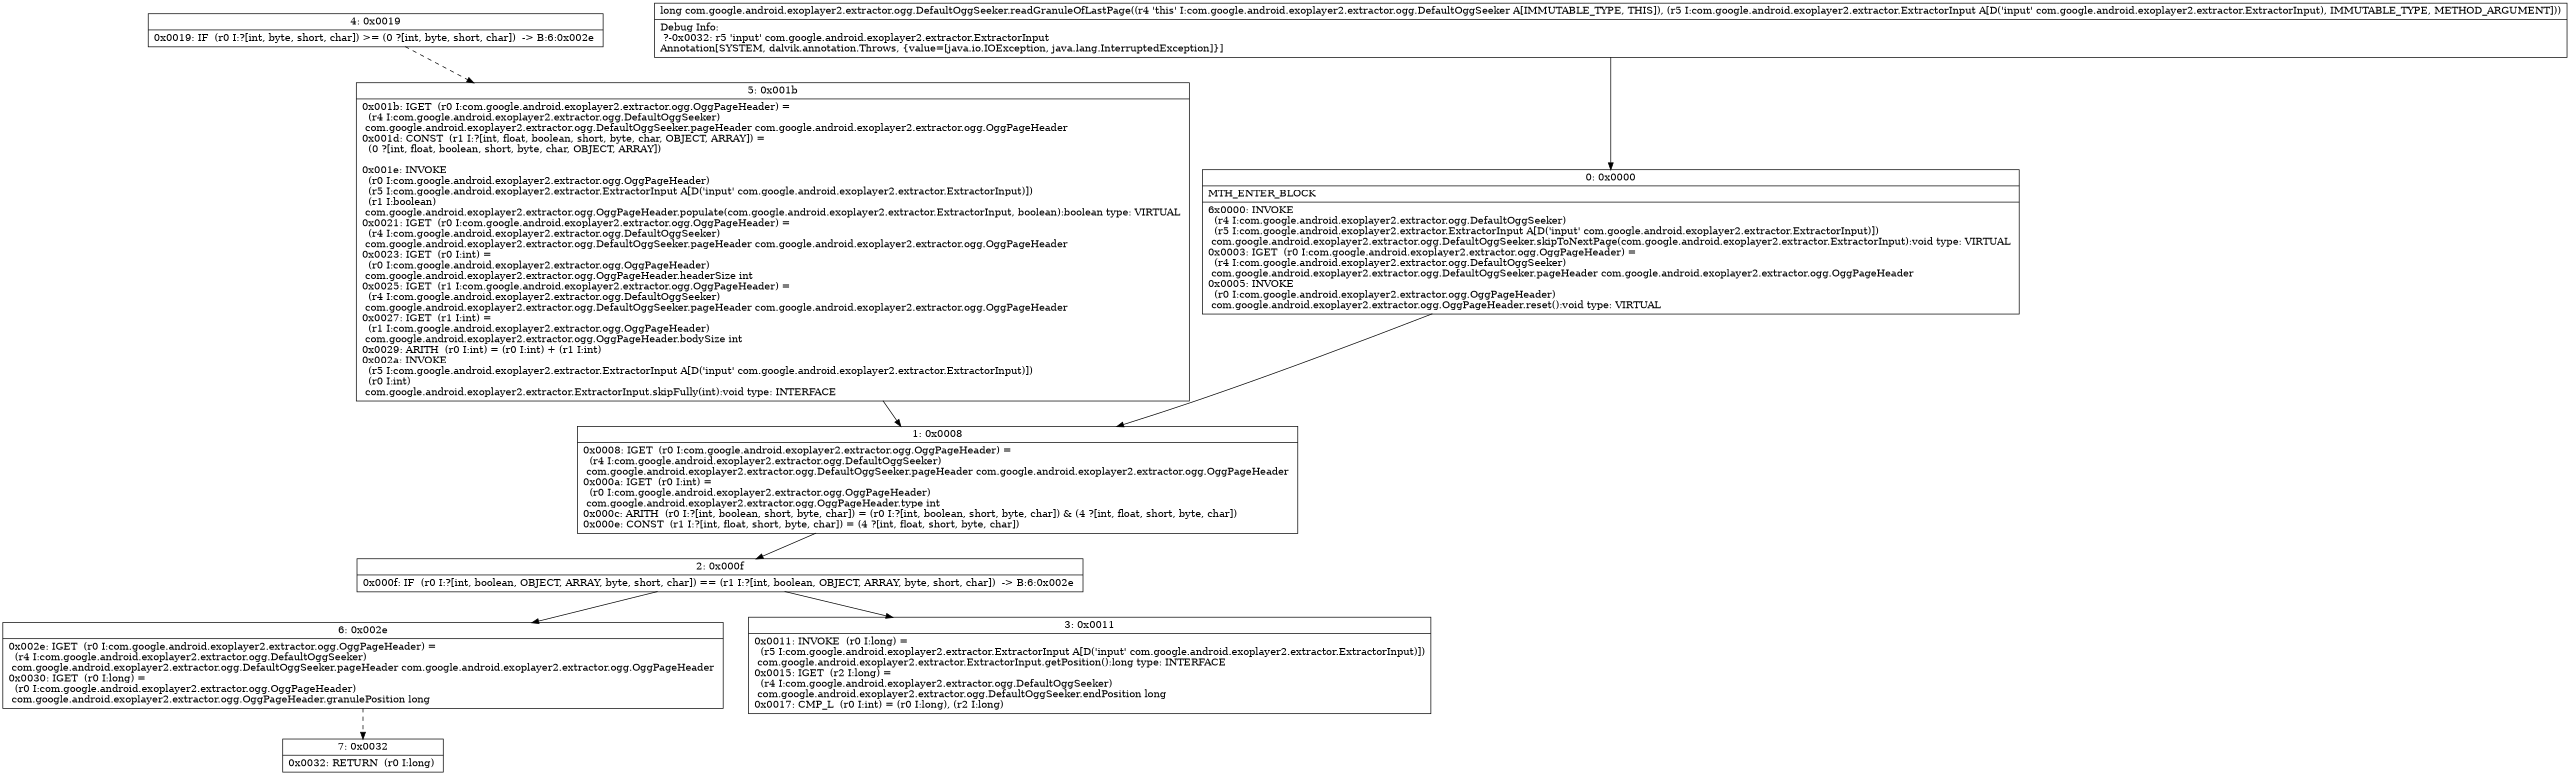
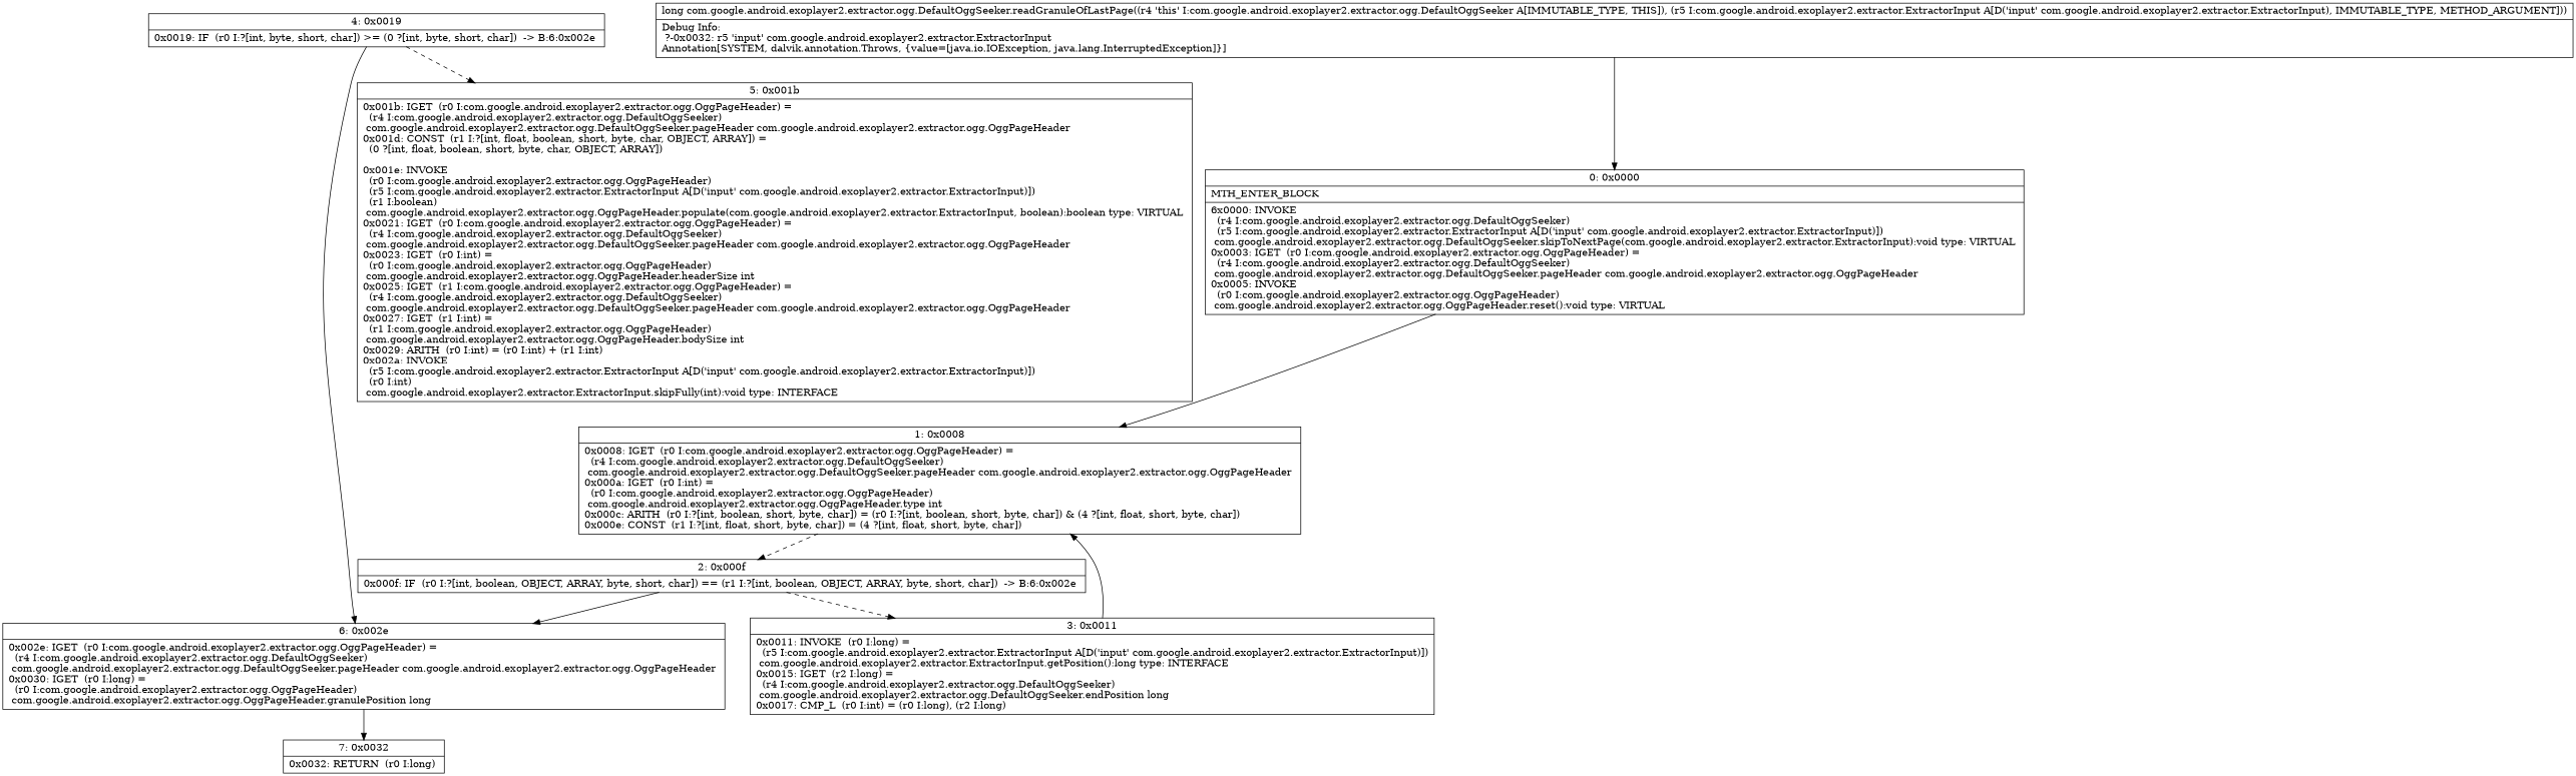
  digraph {
    node [shape=record]
    n1 [label="{0\:\ 0x0000|MTH_ENTER_BLOCK\l|6x0000: INVOKE  \l  (r4 I:com.google.android.exoplayer2.extractor.ogg.DefaultOggSeeker)\l  (r5 I:com.google.android.exoplayer2.extractor.ExtractorInput A[D('input' com.google.android.exoplayer2.extractor.ExtractorInput)])\l com.google.android.exoplayer2.extractor.ogg.DefaultOggSeeker.skipToNextPage(com.google.android.exoplayer2.extractor.ExtractorInput):void type: VIRTUAL \l0x0003: IGET  (r0 I:com.google.android.exoplayer2.extractor.ogg.OggPageHeader) = \l  (r4 I:com.google.android.exoplayer2.extractor.ogg.DefaultOggSeeker)\l com.google.android.exoplayer2.extractor.ogg.DefaultOggSeeker.pageHeader com.google.android.exoplayer2.extractor.ogg.OggPageHeader \l0x0005: INVOKE  \l  (r0 I:com.google.android.exoplayer2.extractor.ogg.OggPageHeader)\l com.google.android.exoplayer2.extractor.ogg.OggPageHeader.reset():void type: VIRTUAL \l}"]
    n2 [label="{1\:\ 0x0008|0x0008: IGET  (r0 I:com.google.android.exoplayer2.extractor.ogg.OggPageHeader) = \l  (r4 I:com.google.android.exoplayer2.extractor.ogg.DefaultOggSeeker)\l com.google.android.exoplayer2.extractor.ogg.DefaultOggSeeker.pageHeader com.google.android.exoplayer2.extractor.ogg.OggPageHeader \l0x000a: IGET  (r0 I:int) = \l  (r0 I:com.google.android.exoplayer2.extractor.ogg.OggPageHeader)\l com.google.android.exoplayer2.extractor.ogg.OggPageHeader.type int \l0x000c: ARITH  (r0 I:?[int, boolean, short, byte, char]) = (r0 I:?[int, boolean, short, byte, char]) & (4 ?[int, float, short, byte, char]) \l0x000e: CONST  (r1 I:?[int, float, short, byte, char]) = (4 ?[int, float, short, byte, char]) \l}"]
    n3 [label="{2\:\ 0x000f|0x000f: IF  (r0 I:?[int, boolean, OBJECT, ARRAY, byte, short, char]) == (r1 I:?[int, boolean, OBJECT, ARRAY, byte, short, char])  \-\> B:6:0x002e \l}"]
    n4 [label="{3\:\ 0x0011|0x0011: INVOKE  (r0 I:long) = \l  (r5 I:com.google.android.exoplayer2.extractor.ExtractorInput A[D('input' com.google.android.exoplayer2.extractor.ExtractorInput)])\l com.google.android.exoplayer2.extractor.ExtractorInput.getPosition():long type: INTERFACE \l0x0015: IGET  (r2 I:long) = \l  (r4 I:com.google.android.exoplayer2.extractor.ogg.DefaultOggSeeker)\l com.google.android.exoplayer2.extractor.ogg.DefaultOggSeeker.endPosition long \l0x0017: CMP_L  (r0 I:int) = (r0 I:long), (r2 I:long) \l}"]
    n5 [label="{6\:\ 0x002e|0x002e: IGET  (r0 I:com.google.android.exoplayer2.extractor.ogg.OggPageHeader) = \l  (r4 I:com.google.android.exoplayer2.extractor.ogg.DefaultOggSeeker)\l com.google.android.exoplayer2.extractor.ogg.DefaultOggSeeker.pageHeader com.google.android.exoplayer2.extractor.ogg.OggPageHeader \l0x0030: IGET  (r0 I:long) = \l  (r0 I:com.google.android.exoplayer2.extractor.ogg.OggPageHeader)\l com.google.android.exoplayer2.extractor.ogg.OggPageHeader.granulePosition long \l}"]
    n6 [label="{7\:\ 0x0032|0x0032: RETURN  (r0 I:long) \l}"]
    n7 [label="{4\:\ 0x0019|0x0019: IF  (r0 I:?[int, byte, short, char]) \>= (0 ?[int, byte, short, char])  \-\> B:6:0x002e \l}"]
    n8 [label="{5\:\ 0x001b|0x001b: IGET  (r0 I:com.google.android.exoplayer2.extractor.ogg.OggPageHeader) = \l  (r4 I:com.google.android.exoplayer2.extractor.ogg.DefaultOggSeeker)\l com.google.android.exoplayer2.extractor.ogg.DefaultOggSeeker.pageHeader com.google.android.exoplayer2.extractor.ogg.OggPageHeader \l0x001d: CONST  (r1 I:?[int, float, boolean, short, byte, char, OBJECT, ARRAY]) = \l  (0 ?[int, float, boolean, short, byte, char, OBJECT, ARRAY])\l \l0x001e: INVOKE  \l  (r0 I:com.google.android.exoplayer2.extractor.ogg.OggPageHeader)\l  (r5 I:com.google.android.exoplayer2.extractor.ExtractorInput A[D('input' com.google.android.exoplayer2.extractor.ExtractorInput)])\l  (r1 I:boolean)\l com.google.android.exoplayer2.extractor.ogg.OggPageHeader.populate(com.google.android.exoplayer2.extractor.ExtractorInput, boolean):boolean type: VIRTUAL \l0x0021: IGET  (r0 I:com.google.android.exoplayer2.extractor.ogg.OggPageHeader) = \l  (r4 I:com.google.android.exoplayer2.extractor.ogg.DefaultOggSeeker)\l com.google.android.exoplayer2.extractor.ogg.DefaultOggSeeker.pageHeader com.google.android.exoplayer2.extractor.ogg.OggPageHeader \l0x0023: IGET  (r0 I:int) = \l  (r0 I:com.google.android.exoplayer2.extractor.ogg.OggPageHeader)\l com.google.android.exoplayer2.extractor.ogg.OggPageHeader.headerSize int \l0x0025: IGET  (r1 I:com.google.android.exoplayer2.extractor.ogg.OggPageHeader) = \l  (r4 I:com.google.android.exoplayer2.extractor.ogg.DefaultOggSeeker)\l com.google.android.exoplayer2.extractor.ogg.DefaultOggSeeker.pageHeader com.google.android.exoplayer2.extractor.ogg.OggPageHeader \l0x0027: IGET  (r1 I:int) = \l  (r1 I:com.google.android.exoplayer2.extractor.ogg.OggPageHeader)\l com.google.android.exoplayer2.extractor.ogg.OggPageHeader.bodySize int \l0x0029: ARITH  (r0 I:int) = (r0 I:int) + (r1 I:int) \l0x002a: INVOKE  \l  (r5 I:com.google.android.exoplayer2.extractor.ExtractorInput A[D('input' com.google.android.exoplayer2.extractor.ExtractorInput)])\l  (r0 I:int)\l com.google.android.exoplayer2.extractor.ExtractorInput.skipFully(int):void type: INTERFACE \l}"]
    n9 [label="{long com.google.android.exoplayer2.extractor.ogg.DefaultOggSeeker.readGranuleOfLastPage((r4 'this' I:com.google.android.exoplayer2.extractor.ogg.DefaultOggSeeker A[IMMUTABLE_TYPE, THIS]), (r5 I:com.google.android.exoplayer2.extractor.ExtractorInput A[D('input' com.google.android.exoplayer2.extractor.ExtractorInput), IMMUTABLE_TYPE, METHOD_ARGUMENT]))  | Debug Info:\l  ?\-0x0032: r5 'input' com.google.android.exoplayer2.extractor.ExtractorInput\lAnnotation[SYSTEM, dalvik.annotation.Throws, \{value=[java.io.IOException, java.lang.InterruptedException]\}]\l}"]
    n1 -> n2
-   n2 -> n3
-   n3 -> n4 [style=solid]
+   n2 -> n3 [style=dashed]
+   n3 -> n4 [style=dashed]
    n3 -> n5
-   n5 -> n6 [style=dashed]
+   n5 -> n6
+   n7 -> n5
    n7 -> n8 [style=dashed]
-   n8 -> n2
+   n4 -> n2
    n9 -> n1
  }
